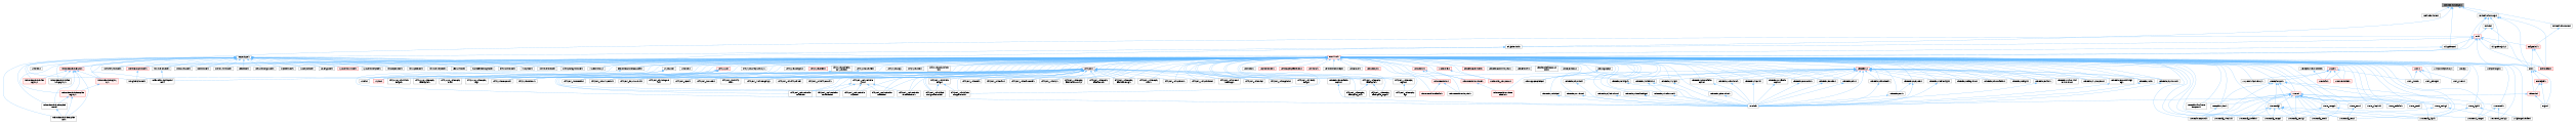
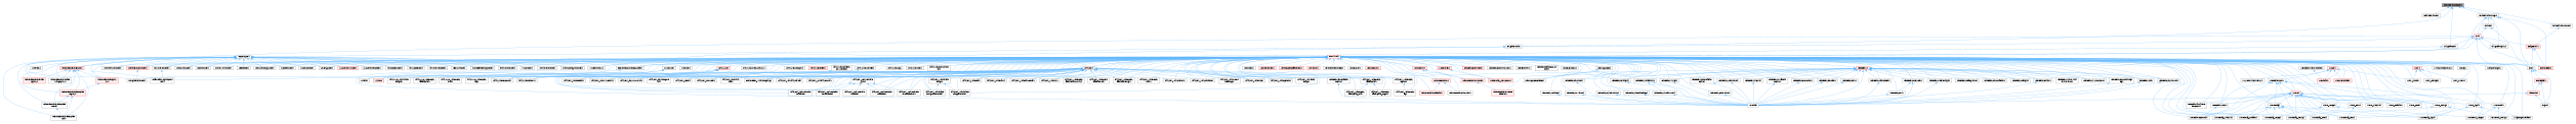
  digraph {
    fontname="Patrick Hand"
    node [color=grey40 fillcolor=white fontname="Patrick Hand" fontsize=10 shape=box style=filled]
    edge [color=steelblue1 dir=back fontname="Patrick Hand" fontsize=10 labelfontname=Helvetica labelfontsize=10 style=solid]
    n1 [color=gray40 fillcolor=grey60 fontcolor=black height=0.2 label="LocalizedTextSourceTypes.h" width=0.4]
    n2 [height=0.2 label="ILocalizedTextSource.h" width=0.4]
    n3 [height=0.2 label="PolyglotTextData.h" width=0.4]
    n4 [height=0.2 label="StringTableCore.h" width=0.4]
    n5 [height=0.2 label="TextLocalizationManager.h" width=0.4]
    n6 [height=0.2 label="TextLocalizationResource.h" width=0.4]
    n7 [height=0.2 label="KismetTextLibrary.h" width=0.4]
    n8 [height=0.2 label="NoExportTypes.h" width=0.4]
    n9 [height=0.2 label="GatherTextFromSourceCommandlet.h" width=0.4]
    n10 [height=0.2 label="Core.h" width=0.4]
    n11 [color=red fillcolor="#FFF0F0" height=0.2 label="CoreMinimal.h" width=0.4]
    n12 [color=red fillcolor="#FFF0F0" height=0.2 label="CoreSharedPCH.h" width=0.4]
    n13 [height=0.2 label="ITextData.h" width=0.4]
    n14 [color=red fillcolor="#FFF0F0" height=0.2 label="Text.h" width=0.4]
    n15 [height=0.2 label="StringTableRegistry.h" width=0.4]
    n16 [color=red fillcolor="#FFF0F0" height=0.2 label="ConfigCacheIni.h" width=0.4]
    n17 [height=0.2 label="AddPatchTool.h" width=0.4]
    n18 [height=0.2 label="AddPrimitiveTool.h" width=0.4]
    n19 [height=0.2 label="AudioMeter.h" width=0.4]
    n20 [height=0.2 label="BakeTransformTool.h" width=0.4]
    n21 [color=red fillcolor="#FFF0F0" height=0.2 label="BaseMeshFromSplinesTool.h" width=0.4]
    n22 [height=0.2 label="TriangulateSplinesTool.h" width=0.4]
    n23 [height=0.2 label="CSGMeshesTool.h" width=0.4]
    n24 [height=0.2 label="CutMeshWithMeshTool.h" width=0.4]
    n25 [height=0.2 label="DataflowEditorWeightMapPaint\lTool.h" width=0.4]
    n26 [height=0.2 label="DeformMeshPolygonsTool.h" width=0.4]
    n27 [height=0.2 label="DisplaceMeshTool.h" width=0.4]
    n28 [height=0.2 label="DrawPolyPathTool.h" width=0.4]
    n29 [height=0.2 label="DrawPolygonTool.h" width=0.4]
    n30 [color=red fillcolor="#FFF0F0" height=0.2 label="DynamicMeshBrushTool.h" width=0.4]
    n31 [height=0.2 label="DynamicMeshSculptTool.h" width=0.4]
    n32 [height=0.2 label="MeshGroupPaintTool.h" width=0.4]
    n33 [height=0.2 label="MeshInspectorTool.h" width=0.4]
    n34 [height=0.2 label="MeshVertexPaintTool.h" width=0.4]
    n35 [height=0.2 label="MeshVertexSculptTool.h" width=0.4]
    n36 [color=red fillcolor="#FFF0F0" height=0.2 label="MetasoundFrontendDocument.h" width=0.4]
    n37 [height=0.2 label="MetasoundFrontendInterface\lBindingRegistry.h" width=0.4]
    n38 [color=red fillcolor="#FFF0F0" height=0.2 label="MetasoundFrontendInterface\lRegistry.h" width=0.4]
    n39 [height=0.2 label="MetasoundFrontendNodeTemplate\lInput.h" width=0.4]
    n40 [color=red fillcolor="#FFF0F0" height=0.2 label="MetasoundFrontendNodeTemplate\lRegistry.h" width=0.4]
    n41 [height=0.2 label="MetasoundFrontendNodeTemplate\lReroute.h" width=0.4]
    n42 [color=red fillcolor="#FFF0F0" height=0.2 label="MetasoundFrontendRegistry\lKey.h" width=0.4]
    n43 [height=0.2 label="RemoveOccludedTrianglesTool.h" width=0.4]
    n44 [height=0.2 label="SelfUnionMeshesTool.h" width=0.4]
    n45 [height=0.2 label="UVLayoutTool.h" width=0.4]
    n46 [height=0.2 label="VoxelBlendMeshesTool.h" width=0.4]
    n47 [height=0.2 label="VoxelMorphologyMeshesTool.h" width=0.4]
    n48 [height=0.2 label="VoxelSolidifyMeshesTool.h" width=0.4]
    n49 [height=0.2 label="UnrealEd.h" width=0.4]
    n50 [color=red fillcolor="#FFF0F0" height=0.2 label="CoreUObject.h" width=0.4]
    n51 [height=0.2 label="Engine.h" width=0.4]
    n52 [color=red fillcolor="#FFF0F0" height=0.2 label="SlateBasics.h" width=0.4]
    n53 [height=0.2 label="AIAsyncTaskBlueprintProxy.h" width=0.4]
    n54 [height=0.2 label="AIBlueprintHelperLibrary.h" width=0.4]
    n55 [height=0.2 label="AIConfig.h" width=0.4]
    n56 [color=red fillcolor="#FFF0F0" height=0.2 label="AIController.h" width=0.4]
    n57 [color=red fillcolor="#FFF0F0" height=0.2 label="AIDataProvider.h" width=0.4]
    n58 [color=red fillcolor="#FFF0F0" height=0.2 label="AIDataProvider_QueryParams.h" width=0.4]
    n59 [height=0.2 label="AIHotSpotManager.h" width=0.4]
    n60 [height=0.2 label="AIModule.h" width=0.4]
    n61 [height=0.2 label="AIPerceptionComponent.h" width=0.4]
    n62 [height=0.2 label="AIPerceptionStimuliSource\lComponent.h" width=0.4]
    n63 [height=0.2 label="AIPerceptionSystem.h" width=0.4]
    n64 [height=0.2 label="AIPerceptionTypes.h" width=0.4]
    n65 [color=red fillcolor="#FFF0F0" height=0.2 label="AISense.h" width=0.4]
    n66 [height=0.2 label="AISenseConfig.h" width=0.4]
    n67 [height=0.2 label="AISenseConfig_Blueprint.h" width=0.4]
    n68 [height=0.2 label="AISenseConfig_Damage.h" width=0.4]
    n69 [height=0.2 label="AISenseConfig_Hearing.h" width=0.4]
    n70 [height=0.2 label="AISenseConfig_Prediction.h" width=0.4]
    n71 [height=0.2 label="AISenseConfig_Sight.h" width=0.4]
    n72 [height=0.2 label="AISenseConfig_Team.h" width=0.4]
    n73 [height=0.2 label="AISenseConfig_Touch.h" width=0.4]
    n74 [height=0.2 label="AISense_Blueprint.h" width=0.4]
    n75 [height=0.2 label="AISense_Damage.h" width=0.4]
    n76 [height=0.2 label="AISenseEvent_Damage.h" width=0.4]
    n77 [height=0.2 label="AISense_Hearing.h" width=0.4]
    n78 [height=0.2 label="AISenseEvent_Hearing.h" width=0.4]
    n79 [height=0.2 label="AISense_Prediction.h" width=0.4]
    n80 [height=0.2 label="AISense_Sight.h" width=0.4]
    n81 [height=0.2 label="AISightTargetInterface.h" width=0.4]
    n82 [height=0.2 label="AISense_Team.h" width=0.4]
    n83 [height=0.2 label="AISense_Touch.h" width=0.4]
    n84 [height=0.2 label="AISenseEvent.h" width=0.4]
    n85 [color=red fillcolor="#FFF0F0" height=0.2 label="AIResourceInterface.h" width=0.4]
    n86 [height=0.2 label="AIResources.h" width=0.4]
    n87 [color=red fillcolor="#FFF0F0" height=0.2 label="AISystem.h" width=0.4]
    n88 [height=0.2 label="AISystemBase.h" width=0.4]
    n89 [color=red fillcolor="#FFF0F0" height=0.2 label="AITask.h" width=0.4]
    n90 [height=0.2 label="AITask_LockLogic.h" width=0.4]
    n91 [height=0.2 label="AITask_MoveTo.h" width=0.4]
    n92 [height=0.2 label="AITask_RunEQS.h" width=0.4]
    n93 [color=red fillcolor="#FFF0F0" height=0.2 label="AITypes.h" width=0.4]
    n94 [color=red fillcolor="#FFF0F0" height=0.2 label="AbilityAsync.h" width=0.4]
    n95 [height=0.2 label="AbilityAsync_WaitAttribute\lChanged.h" width=0.4]
    n96 [height=0.2 label="AbilityAsync_WaitGameplay\lEffectApplied.h" width=0.4]
    n97 [height=0.2 label="AbilityAsync_WaitGameplay\lEvent.h" width=0.4]
    n98 [height=0.2 label="AbilityAsync_WaitGameplay\lTag.h" width=0.4]
    n99 [height=0.2 label="AbilitySystemBlueprintLibrary.h" width=0.4]
    n100 [height=0.2 label="AbilitySystemComponent.h" width=0.4]
    n101 [height=0.2 label="AbilitySystemDebugHUD.h" width=0.4]
    n102 [color=red fillcolor="#FFF0F0" height=0.2 label="AbilitySystemGlobals.h" width=0.4]
    n103 [height=0.2 label="AbilitySystemInterface.h" width=0.4]
    n104 [height=0.2 label="AbilitySystemTestPawn.h" width=0.4]
    n105 [height=0.2 label="AbilitySystemLog.h" width=0.4]
    n106 [height=0.2 label="AbilitySystemReplication\lProxyInterface.h" width=0.4]
    n107 [height=0.2 label="AbilitySystemStats.h" width=0.4]
    n108 [height=0.2 label="AbilitySystemTestAttribute\lSet.h" width=0.4]
    n109 [fillcolor="#FFF0F0" height=0.2 label="AbilityTask.h" width=0.4]
    n110 [height=0.2 label="AbilityTask_ApplyRootMotion\lConstantForce.h" width=0.4]
    n111 [height=0.2 label="AbilityTask_ApplyRootMotion\lJumpForce.h" width=0.4]
    n112 [height=0.2 label="AbilityTask_ApplyRootMotion\lMoveToActorForce.h" width=0.4]
    n113 [height=0.2 label="AbilityTask_ApplyRootMotion\lMoveToForce.h" width=0.4]
    n114 [height=0.2 label="AbilityTask_ApplyRootMotion\lRadialForce.h" width=0.4]
    n115 [height=0.2 label="AbilityTask_ApplyRootMotion\l_Base.h" width=0.4]
    n116 [height=0.2 label="AbilityTask_MoveToLocation.h" width=0.4]
    n117 [height=0.2 label="AbilityTask_NetworkSyncPoint.h" width=0.4]
    n118 [height=0.2 label="AbilityTask_PlayAnimAndWait.h" width=0.4]
    n119 [height=0.2 label="AbilityTask_PlayMontageAnd\lWait.h" width=0.4]
    n120 [height=0.2 label="AbilityTask_Repeat.h" width=0.4]
    n121 [height=0.2 label="AbilityTask_SpawnActor.h" width=0.4]
    n122 [height=0.2 label="AbilityTask_StartAbility\lState.h" width=0.4]
-   n123 [height=0.2 label="AbilityTask_VisualizeTargeting.h" width=0.4]
+   n123 [height=0.2 label="CoreSharedPCH_VisualizeTargeting.h" width=0.4]
    n124 [height=0.2 label="AbilityTask_WaitAbilityActivate.h" width=0.4]
    n125 [height=0.2 label="AbilityTask_WaitAbilityCommit.h" width=0.4]
    n126 [height=0.2 label="AbilityTask_WaitAttribute\lChange.h" width=0.4]
    n127 [height=0.2 label="AbilityTask_WaitAttribute\lChangeRatioThreshold.h" width=0.4]
    n128 [height=0.2 label="AbilityTask_WaitAttribute\lChangeThreshold.h" width=0.4]
    n129 [height=0.2 label="AbilityTask_WaitCancel.h" width=0.4]
    n130 [height=0.2 label="AbilityTask_WaitConfirm.h" width=0.4]
    n131 [height=0.2 label="AbilityTask_WaitConfirmCancel.h" width=0.4]
    n132 [height=0.2 label="AbilityTask_WaitDelay.h" width=0.4]
    n133 [height=0.2 label="AbilityTask_WaitGameplay\lEffectApplied.h" width=0.4]
    n134 [height=0.2 label="AbilityTask_WaitGameplay\lEffectApplied_Self.h" width=0.4]
    n135 [height=0.2 label="AbilityTask_WaitGameplay\lEffectApplied_Target.h" width=0.4]
    n136 [height=0.2 label="AbilityTask_WaitGameplay\lEffectBlockedImmunity.h" width=0.4]
    n137 [height=0.2 label="AbilityTask_WaitGameplay\lEffectRemoved.h" width=0.4]
    n138 [height=0.2 label="AbilityTask_WaitGameplay\lEffectStackChange.h" width=0.4]
    n139 [height=0.2 label="AbilityTask_WaitGameplay\lEvent.h" width=0.4]
    n140 [height=0.2 label="AbilityTask_WaitGameplay\lTagBase.h" width=0.4]
    n141 [height=0.2 label="AbilityTask_WaitGameplay\lTag.h" width=0.4]
    n142 [height=0.2 label="AbilityTask_WaitInputPress.h" width=0.4]
    n143 [height=0.2 label="AbilityTask_WaitInputRelease.h" width=0.4]
    n144 [height=0.2 label="AbilityTask_WaitMovement\lModeChange.h" width=0.4]
    n145 [height=0.2 label="AbilityTask_WaitOverlap.h" width=0.4]
    n146 [height=0.2 label="AbilityTask_WaitTargetData.h" width=0.4]
    n147 [height=0.2 label="AbilityTask_WaitVelocity\lChange.h" width=0.4]
    n148 [height=0.2 label="AboutScreen.h" width=0.4]
    n149 [color=red fillcolor="#FFF0F0" height=0.2 label="AcquiredResources.h" width=0.4]
    n150 [color=red fillcolor="#FFF0F0" height=0.2 label="ActiveGameplayEffectIterator.h" width=0.4]
    n151 [color=red fillcolor="#FFF0F0" height=0.2 label="ActiveSound.h" width=0.4]
    n152 [height=0.2 label="ActiveStateMachineScope.h" width=0.4]
    n153 [height=0.2 label="ActorChannel.h" width=0.4]
    n154 [color=red fillcolor="#FFF0F0" height=0.2 label="ActorDataLayer.h" width=0.4]
    n155 [color=red fillcolor="#FFF0F0" height=0.2 label="ActorDescContainer.h" width=0.4]
    n156 [color=red fillcolor="#FFF0F0" height=0.2 label="ActorDescContainerCollection.h" width=0.4]
    n157 [height=0.2 label="ActorDescContainerSubsystem.h" width=0.4]
    n158 [color=red fillcolor="#FFF0F0" height=0.2 label="ActorDescContainerInstance.h" width=0.4]
    n159 [color=red fillcolor="#FFF0F0" height=0.2 label="ActorDescContainerInstance\lCollection.h" width=0.4]
    n160 [color=red fillcolor="#FFF0F0" height=0.2 label="ActorDescList.h" width=0.4]
    n161 [height=0.2 label="ActorDragDropGraphEdOp.h" width=0.4]
    n162 [height=0.2 label="ActorDragDropOp.h" width=0.4]
    n163 [color=red fillcolor="#FFF0F0" height=0.2 label="ActorEditorContextState.h" width=0.4]
    n164 [height=0.2 label="ActorEditorContextSubsystem.h" width=0.4]
    n165 [height=0.2 label="ActorEditorUtils.h" width=0.4]
    n166 [height=0.2 label="ActorElementEditorCopyAnd\lPaste.h" width=0.4]
    n167 [height=0.2 label="ActorExporterT3D.h" width=0.4]
    n168 [color=red fillcolor="#FFF0F0" height=0.2 label="ActorFactory.h" width=0.4]
    n169 [height=0.2 label="ActorFactoryAmbientSound.h" width=0.4]
    n170 [height=0.2 label="ActorFactoryBlueprint.h" width=0.4]
    n171 [height=0.2 label="ActorFactoryBoxReflection\lCapture.h" width=0.4]
    n172 [height=0.2 label="ActorFactoryCameraActor.h" width=0.4]
    n173 [height=0.2 label="ActorFactoryCharacter.h" width=0.4]
    n174 [height=0.2 label="ActorFactoryClass.h" width=0.4]
    n175 [height=0.2 label="ActorFactoryDeferredDecal.h" width=0.4]
    n176 [height=0.2 label="ActorFactoryDirectionalLight.h" width=0.4]
    n177 [height=0.2 label="ActorFactoryEmitter.h" width=0.4]
    n178 [height=0.2 label="ActorFactoryEmptyActor.h" width=0.4]
    n179 [height=0.2 label="ActorFactoryPawn.h" width=0.4]
    n180 [height=0.2 label="ActorFactoryExponentialHeight\lFog.h" width=0.4]
    n181 [height=0.2 label="ActorFactoryLocalFogVolume.h" width=0.4]
    n182 [height=0.2 label="ActorFactoryNote.h" width=0.4]
    n183 [height=0.2 label="ActorFactoryPhysicsAsset.h" width=0.4]
    n184 [height=0.2 label="ActorFactoryPlanarReflection.h" width=0.4]
    n185 [height=0.2 label="ActorFactoryPlaneReflection\lCapture.h" width=0.4]
    n186 [height=0.2 label="ActorFactoryPlayerStart.h" width=0.4]
    n187 [height=0.2 label="ActorFactoryPointLight.h" width=0.4]
    n188 [height=0.2 label="ActorFactoryRectLight.h" width=0.4]
    n189 [height=0.2 label="ActorFactoryRuntimeVirtual\lTextureVolume.h" width=0.4]
    n190 [height=0.2 label="ActorFactorySkeletalMesh.h" width=0.4]
    n191 [height=0.2 label="ActorFactoryAnimationAsset.h" width=0.4]
    n192 [height=0.2 label="ActorFactorySkyAtmosphere.h" width=0.4]
    n193 [height=0.2 label="ActorFactorySkyLight.h" width=0.4]
    n194 [height=0.2 label="ActorFactorySphereReflection\lCapture.h" width=0.4]
    n195 [height=0.2 label="ActorFactoryBasicShape.h" width=0.4]
    n196 [height=0.2 label="ActorFactoryBoxVolume.h" width=0.4]
    n197 [height=0.2 label="ActorFactoryCylinderVolume.h" width=0.4]
    n198 [height=0.2 label="ActorFactoryInteractiveFoliage.h" width=0.4]
    n199 [height=0.2 label="ActorFactorySphereVolume.h" width=0.4]
    n200 [height=0.2 label="AIPerceptionListenerInterface.h" width=0.4]
    n1 -> n2
    n1 -> n3
    n1 -> n4
    n1 -> n5
    n1 -> n6
    n3 -> n7
    n3 -> n8
    n4 -> n9
    n5 -> n10
    n5 -> n11
    n5 -> n12
    n5 -> n13
    n5 -> n14
    n5 -> n15
    n6 -> n16
    n8 -> n17
    n8 -> n18
    n8 -> n19
    n8 -> n20
    n8 -> n21
    n8 -> n22
    n8 -> n23
    n8 -> n24
    n8 -> n25
    n8 -> n26
    n8 -> n27
    n8 -> n28
    n8 -> n29
    n8 -> n30
    n8 -> n31
    n8 -> n32
    n8 -> n33
    n8 -> n34
    n8 -> n35
    n8 -> n36
    n8 -> n37
    n8 -> n38
    n8 -> n39
    n8 -> n40
    n8 -> n41
    n8 -> n42
    n8 -> n43
    n8 -> n44
    n8 -> n45
    n8 -> n46
    n8 -> n47
    n8 -> n48
    n9 -> n49
    n10 -> n50
    n10 -> n51
    n10 -> n52
    n11 -> n7
    n11 -> n9
    n11 -> n10
    n11 -> n12
    n11 -> n17
    n11 -> n18
    n11 -> n20
    n11 -> n21
    n11 -> n22
    n11 -> n23
    n11 -> n24
    n11 -> n25
    n11 -> n26
    n11 -> n27
    n11 -> n28
    n11 -> n29
    n11 -> n30
    n11 -> n31
    n11 -> n32
    n11 -> n33
    n11 -> n34
    n11 -> n35
    n11 -> n43
    n11 -> n44
    n11 -> n45
    n11 -> n46
    n11 -> n47
    n11 -> n48
    n11 -> n53
    n11 -> n54
    n11 -> n55
    n11 -> n56
    n11 -> n57
    n11 -> n58
    n11 -> n59
    n11 -> n60
    n11 -> n61
    n11 -> n62
    n11 -> n63
    n11 -> n64
    n11 -> n65
    n11 -> n66
    n11 -> n67
    n11 -> n68
    n11 -> n69
    n11 -> n70
    n11 -> n71
    n11 -> n72
    n11 -> n73
    n11 -> n74
    n11 -> n75
    n11 -> n76
    n11 -> n77
    n11 -> n78
    n11 -> n79
    n11 -> n80
    n11 -> n81
    n11 -> n82
    n11 -> n83
    n11 -> n84
    n11 -> n85
    n11 -> n86
    n11 -> n87
    n11 -> n88
    n11 -> n89
    n11 -> n90
    n11 -> n91
    n11 -> n92
    n11 -> n93
    n11 -> n94
    n11 -> n95
    n11 -> n96
    n11 -> n97
    n11 -> n98
    n11 -> n99
    n11 -> n100
    n11 -> n101
    n11 -> n102
    n11 -> n103
    n11 -> n104
    n11 -> n105
    n11 -> n106
    n11 -> n107
    n11 -> n108
    n11 -> n109
    n11 -> n110
    n11 -> n111
    n11 -> n112
    n11 -> n113
    n11 -> n114
    n11 -> n115
    n11 -> n116
    n11 -> n117
    n11 -> n118
    n11 -> n119
    n11 -> n120
    n11 -> n121
    n11 -> n122
    n11 -> n123
    n11 -> n124
    n11 -> n125
    n11 -> n126
    n11 -> n127
    n11 -> n128
    n11 -> n129
    n11 -> n130
    n11 -> n131
    n11 -> n132
    n11 -> n133
    n11 -> n134
    n11 -> n135
    n11 -> n136
    n11 -> n137
    n11 -> n138
    n11 -> n139
    n11 -> n140
    n11 -> n141
    n11 -> n142
    n11 -> n143
    n11 -> n144
    n11 -> n145
    n11 -> n146
    n11 -> n147
    n11 -> n148
    n11 -> n149
    n11 -> n150
    n11 -> n151
    n11 -> n152
    n11 -> n153
    n11 -> n154
    n11 -> n155
    n11 -> n156
    n11 -> n157
    n11 -> n158
    n11 -> n159
    n11 -> n160
    n11 -> n161
    n11 -> n162
    n11 -> n163
    n11 -> n164
    n11 -> n165
    n11 -> n166
    n11 -> n167
    n11 -> n168
    n11 -> n169
    n11 -> n170
    n11 -> n171
    n11 -> n172
    n11 -> n173
    n11 -> n174
    n11 -> n175
    n11 -> n176
    n11 -> n177
    n11 -> n178
    n11 -> n179
    n11 -> n180
    n11 -> n181
    n11 -> n182
    n11 -> n183
    n11 -> n184
    n11 -> n185
    n11 -> n186
    n11 -> n187
    n11 -> n188
    n11 -> n189
    n11 -> n190
    n11 -> n191
    n11 -> n192
    n11 -> n193
    n11 -> n194
    n11 -> n195
    n11 -> n196
    n11 -> n197
    n11 -> n198
    n11 -> n199
    n13 -> n10
    n13 -> n14
    n14 -> n3
    n14 -> n4
    n14 -> n10
    n14 -> n11
    n14 -> n12
    n14 -> n15
    n14 -> n16
    n14 -> n36
    n16 -> n10
    n16 -> n12
    n21 -> n22
    n34 -> n25
    n36 -> n37
    n36 -> n38
    n36 -> n39
    n36 -> n40
    n36 -> n41
    n36 -> n42
    n40 -> n39
    n40 -> n41
    n41 -> n39
    n42 -> n40
    n50 -> n51
    n50 -> n52
    n52 -> n49
    n52 -> n51
    n57 -> n58
    n63 -> n61
    n64 -> n61
    n64 -> n63
    n64 -> n65
    n64 -> n66
    n64 -> n69
    n64 -> n71
    n64 -> n84
    n65 -> n61
    n65 -> n62
    n65 -> n63
    n65 -> n66
    n65 -> n67
    n65 -> n68
    n65 -> n69
    n65 -> n70
    n65 -> n71
    n65 -> n72
    n65 -> n73
    n65 -> n74
    n65 -> n75
    n65 -> n77
    n65 -> n79
    n65 -> n80
    n65 -> n82
    n65 -> n83
    n66 -> n67
    n66 -> n68
    n66 -> n69
    n66 -> n70
    n66 -> n71
    n66 -> n72
    n66 -> n73
    n75 -> n68
    n75 -> n76
    n77 -> n69
    n77 -> n78
    n80 -> n71
    n80 -> n81
    n82 -> n72
    n84 -> n76
    n84 -> n78
    n88 -> n60
    n88 -> n87
    n89 -> n90
    n89 -> n91
    n89 -> n92
    n93 -> n53
    n93 -> n56
    n93 -> n64
    n93 -> n85
    n93 -> n91
    n94 -> n95
    n94 -> n96
    n94 -> n97
    n94 -> n98
    n103 -> n104
    n106 -> n100
    n109 -> n110
    n109 -> n111
    n109 -> n112
    n109 -> n113
    n109 -> n114
    n109 -> n115
    n109 -> n116
    n109 -> n117
    n109 -> n118
    n109 -> n119
    n109 -> n120
    n109 -> n121
    n109 -> n122
    n109 -> n123
    n109 -> n124
    n109 -> n125
    n109 -> n126
    n109 -> n127
    n109 -> n128
    n109 -> n129
    n109 -> n130
    n109 -> n131
    n109 -> n132
    n109 -> n133
    n109 -> n136
    n109 -> n137
    n109 -> n138
    n109 -> n139
    n109 -> n140
    n109 -> n142
    n109 -> n143
    n109 -> n144
    n109 -> n145
    n109 -> n146
    n109 -> n147
    n115 -> n110
    n115 -> n111
    n115 -> n112
    n115 -> n113
    n115 -> n114
    n126 -> n127
    n126 -> n128
    n133 -> n134
    n133 -> n135
    n140 -> n141
    n155 -> n156
    n155 -> n157
    n158 -> n159
    n160 -> n155
    n160 -> n158
    n162 -> n161
    n168 -> n49
    n168 -> n169
    n168 -> n170
    n168 -> n171
    n168 -> n172
    n168 -> n173
    n168 -> n174
    n168 -> n175
    n168 -> n176
    n168 -> n177
    n168 -> n178
    n168 -> n180
    n168 -> n181
    n168 -> n182
    n168 -> n183
    n168 -> n184
    n168 -> n185
    n168 -> n186
    n168 -> n187
    n168 -> n188
    n168 -> n189
    n168 -> n190
    n168 -> n192
    n168 -> n193
    n168 -> n194
    n169 -> n49
    n170 -> n49
    n171 -> n49
    n172 -> n49
    n173 -> n49
    n174 -> n49
    n175 -> n49
    n176 -> n49
    n177 -> n49
    n178 -> n49
    n178 -> n179
    n179 -> n49
    n180 -> n49
    n182 -> n49
    n183 -> n49
    n185 -> n49
    n186 -> n49
    n187 -> n49
    n190 -> n49
    n190 -> n191
    n191 -> n49
    n193 -> n49
    n194 -> n49
    n195 -> n49
    n196 -> n49
    n197 -> n49
    n198 -> n49
    n199 -> n49
    n200 -> n56
  }
